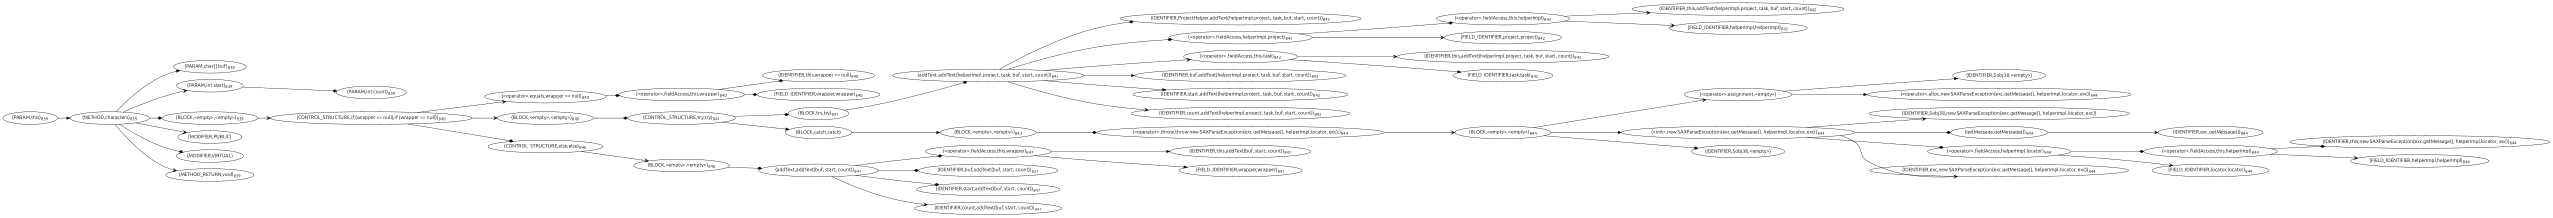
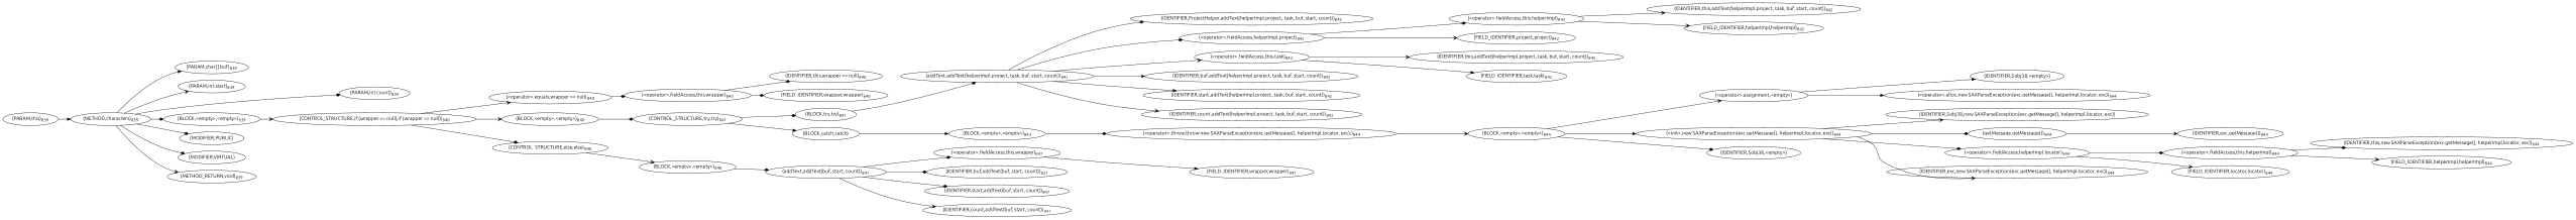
  digraph {
    fontname=Ubuntu
    rankdir=LR
    node [fontname=Ubuntu]
    edge [arrowhead=diamond fontname=Ubuntu]
    n1 [label=<(METHOD,characters)<SUB>839</SUB>>]
    n2 [label=<(PARAM,char[] buf)<SUB>839</SUB>>]
    n3 [label=<(PARAM,int start)<SUB>839</SUB>>]
    n4 [label=<(PARAM,int count)<SUB>839</SUB>>]
    n5 [label=<(BLOCK,&lt;empty&gt;,&lt;empty&gt;)<SUB>839</SUB>>]
    n6 [label=<(MODIFIER,PUBLIC)>]
    n7 [label=<(MODIFIER,VIRTUAL)>]
    n8 [label=<(METHOD_RETURN,void)<SUB>839</SUB>>]
    n9 [label=<(PARAM,this)<SUB>839</SUB>>]
    n10 [label=<(CONTROL_STRUCTURE,if (wrapper == null),if (wrapper == null))<SUB>840</SUB>>]
    n11 [label=<(&lt;operator&gt;.equals,wrapper == null)<SUB>840</SUB>>]
    n12 [label=<(BLOCK,&lt;empty&gt;,&lt;empty&gt;)<SUB>840</SUB>>]
    n13 [label=<(CONTROL_STRUCTURE,else,else)<SUB>846</SUB>>]
    n14 [label=<(&lt;operator&gt;.fieldAccess,this.wrapper)<SUB>840</SUB>>]
    n15 [label=<(CONTROL_STRUCTURE,try,try)<SUB>841</SUB>>]
    n16 [label=<(BLOCK,&lt;empty&gt;,&lt;empty&gt;)<SUB>846</SUB>>]
    n17 [label=<(IDENTIFIER,this,wrapper == null)<SUB>840</SUB>>]
    n18 [label=<(FIELD_IDENTIFIER,wrapper,wrapper)<SUB>840</SUB>>]
    n19 [label=<(BLOCK,try,try)<SUB>841</SUB>>]
    n20 [label=<(BLOCK,catch,catch)>]
    n21 [label=<(addText,addText(helperImpl.project, task, buf, start, count))<SUB>842</SUB>>]
    n22 [label=<(BLOCK,&lt;empty&gt;,&lt;empty&gt;)<SUB>843</SUB>>]
    n23 [label=<(IDENTIFIER,ProjectHelper,addText(helperImpl.project, task, buf, start, count))<SUB>842</SUB>>]
    n24 [label=<(&lt;operator&gt;.fieldAccess,helperImpl.project)<SUB>842</SUB>>]
    n25 [label=<(&lt;operator&gt;.fieldAccess,this.task)<SUB>842</SUB>>]
    n26 [label=<(IDENTIFIER,buf,addText(helperImpl.project, task, buf, start, count))<SUB>842</SUB>>]
    n27 [label=<(IDENTIFIER,start,addText(helperImpl.project, task, buf, start, count))<SUB>842</SUB>>]
    n28 [label=<(IDENTIFIER,count,addText(helperImpl.project, task, buf, start, count))<SUB>842</SUB>>]
    n29 [label=<(&lt;operator&gt;.fieldAccess,this.helperImpl)<SUB>842</SUB>>]
    n30 [label=<(FIELD_IDENTIFIER,project,project)<SUB>842</SUB>>]
    n31 [label=<(IDENTIFIER,this,addText(helperImpl.project, task, buf, start, count))<SUB>842</SUB>>]
    n32 [label=<(FIELD_IDENTIFIER,task,task)<SUB>842</SUB>>]
    n33 [label=<(IDENTIFIER,this,addText(helperImpl.project, task, buf, start, count))<SUB>842</SUB>>]
    n34 [label=<(FIELD_IDENTIFIER,helperImpl,helperImpl)<SUB>842</SUB>>]
    n35 [label=<(&lt;operator&gt;.throw,throw new SAXParseException(exc.getMessage(), helperImpl.locator, exc);)<SUB>844</SUB>>]
    n36 [label=<(BLOCK,&lt;empty&gt;,&lt;empty&gt;)<SUB>844</SUB>>]
    n37 [label=<(&lt;operator&gt;.assignment,&lt;empty&gt;)>]
    n38 [label=<(&lt;init&gt;,new SAXParseException(exc.getMessage(), helperImpl.locator, exc))<SUB>844</SUB>>]
    n39 [label=<(IDENTIFIER,$obj38,&lt;empty&gt;)>]
    n40 [label=<(IDENTIFIER,$obj38,&lt;empty&gt;)>]
    n41 [label=<(&lt;operator&gt;.alloc,new SAXParseException(exc.getMessage(), helperImpl.locator, exc))<SUB>844</SUB>>]
    n42 [label=<(IDENTIFIER,$obj38,new SAXParseException(exc.getMessage(), helperImpl.locator, exc))>]
    n43 [label=<(getMessage,getMessage())<SUB>844</SUB>>]
    n44 [label=<(&lt;operator&gt;.fieldAccess,helperImpl.locator)<SUB>844</SUB>>]
    n45 [label=<(IDENTIFIER,exc,new SAXParseException(exc.getMessage(), helperImpl.locator, exc))<SUB>844</SUB>>]
    n46 [label=<(IDENTIFIER,exc,getMessage())<SUB>844</SUB>>]
    n47 [label=<(&lt;operator&gt;.fieldAccess,this.helperImpl)<SUB>844</SUB>>]
    n48 [label=<(FIELD_IDENTIFIER,locator,locator)<SUB>844</SUB>>]
    n49 [label=<(IDENTIFIER,this,new SAXParseException(exc.getMessage(), helperImpl.locator, exc))<SUB>844</SUB>>]
    n50 [label=<(FIELD_IDENTIFIER,helperImpl,helperImpl)<SUB>844</SUB>>]
    n51 [label=<(addText,addText(buf, start, count))<SUB>847</SUB>>]
    n52 [label=<(&lt;operator&gt;.fieldAccess,this.wrapper)<SUB>847</SUB>>]
    n53 [label=<(IDENTIFIER,buf,addText(buf, start, count))<SUB>827</SUB>>]
    n54 [label=<(IDENTIFIER,start,addText(buf, start, count))<SUB>847</SUB>>]
    n55 [label=<(IDENTIFIER,count,addText(buf, start, count))<SUB>847</SUB>>]
-   n56 [label=<(IDENTIFIER,this,addText(buf, start, count))<SUB>847</SUB>>]
    n57 [label=<(FIELD_IDENTIFIER,wrapper,wrapper)<SUB>847</SUB>>]
    n1 -> n2 [arrowhead=normal]
    n1 -> n3 [arrowhead=vee]
-   n3 -> n4
+   n1 -> n4
    n1 -> n5
-   n1 -> n6 [arrowhead=vee]
+   n1 -> n6
    n1 -> n7
    n1 -> n8 [arrowhead=vee]
    n5 -> n10 [arrowhead=vee]
    n9 -> n1 [arrowhead=normal]
    n10 -> n11 [arrowhead=vee]
    n10 -> n12 [arrowhead=vee]
    n10 -> n13
    n11 -> n14
    n12 -> n15
    n13 -> n16 [arrowhead=vee]
    n14 -> n17
    n14 -> n18
    n15 -> n19
    n15 -> n20 [arrowhead=normal]
    n16 -> n51
    n19 -> n21
    n20 -> n22 [arrowhead=normal]
    n21 -> n23
    n21 -> n24
    n21 -> n25 [arrowhead=vee]
    n21 -> n26 [arrowhead=normal]
    n21 -> n27 [arrowhead=normal]
    n21 -> n28 [arrowhead=vee]
    n22 -> n35
    n24 -> n29
    n24 -> n30 [arrowhead=vee]
    n25 -> n31 [arrowhead=vee]
    n25 -> n32 [arrowhead=normal]
    n29 -> n33 [arrowhead=vee]
    n29 -> n34 [arrowhead=vee]
    n35 -> n36 [arrowhead=vee]
    n36 -> n37 [arrowhead=vee]
    n36 -> n38 [arrowhead=normal]
    n36 -> n39
    n37 -> n40 [arrowhead=normal]
    n37 -> n41 [arrowhead=normal]
    n38 -> n42 [arrowhead=vee]
    n38 -> n43
    n38 -> n44
    n38 -> n45 [arrowhead=vee]
    n43 -> n46 [arrowhead=vee]
    n44 -> n47
    n44 -> n48 [arrowhead=vee]
    n47 -> n49
    n47 -> n50 [arrowhead=vee]
    n51 -> n52
    n51 -> n53
    n51 -> n54
    n51 -> n55 [arrowhead=vee]
-   n52 -> n56 [arrowhead=normal]
    n52 -> n57 [arrowhead=normal]
  }
